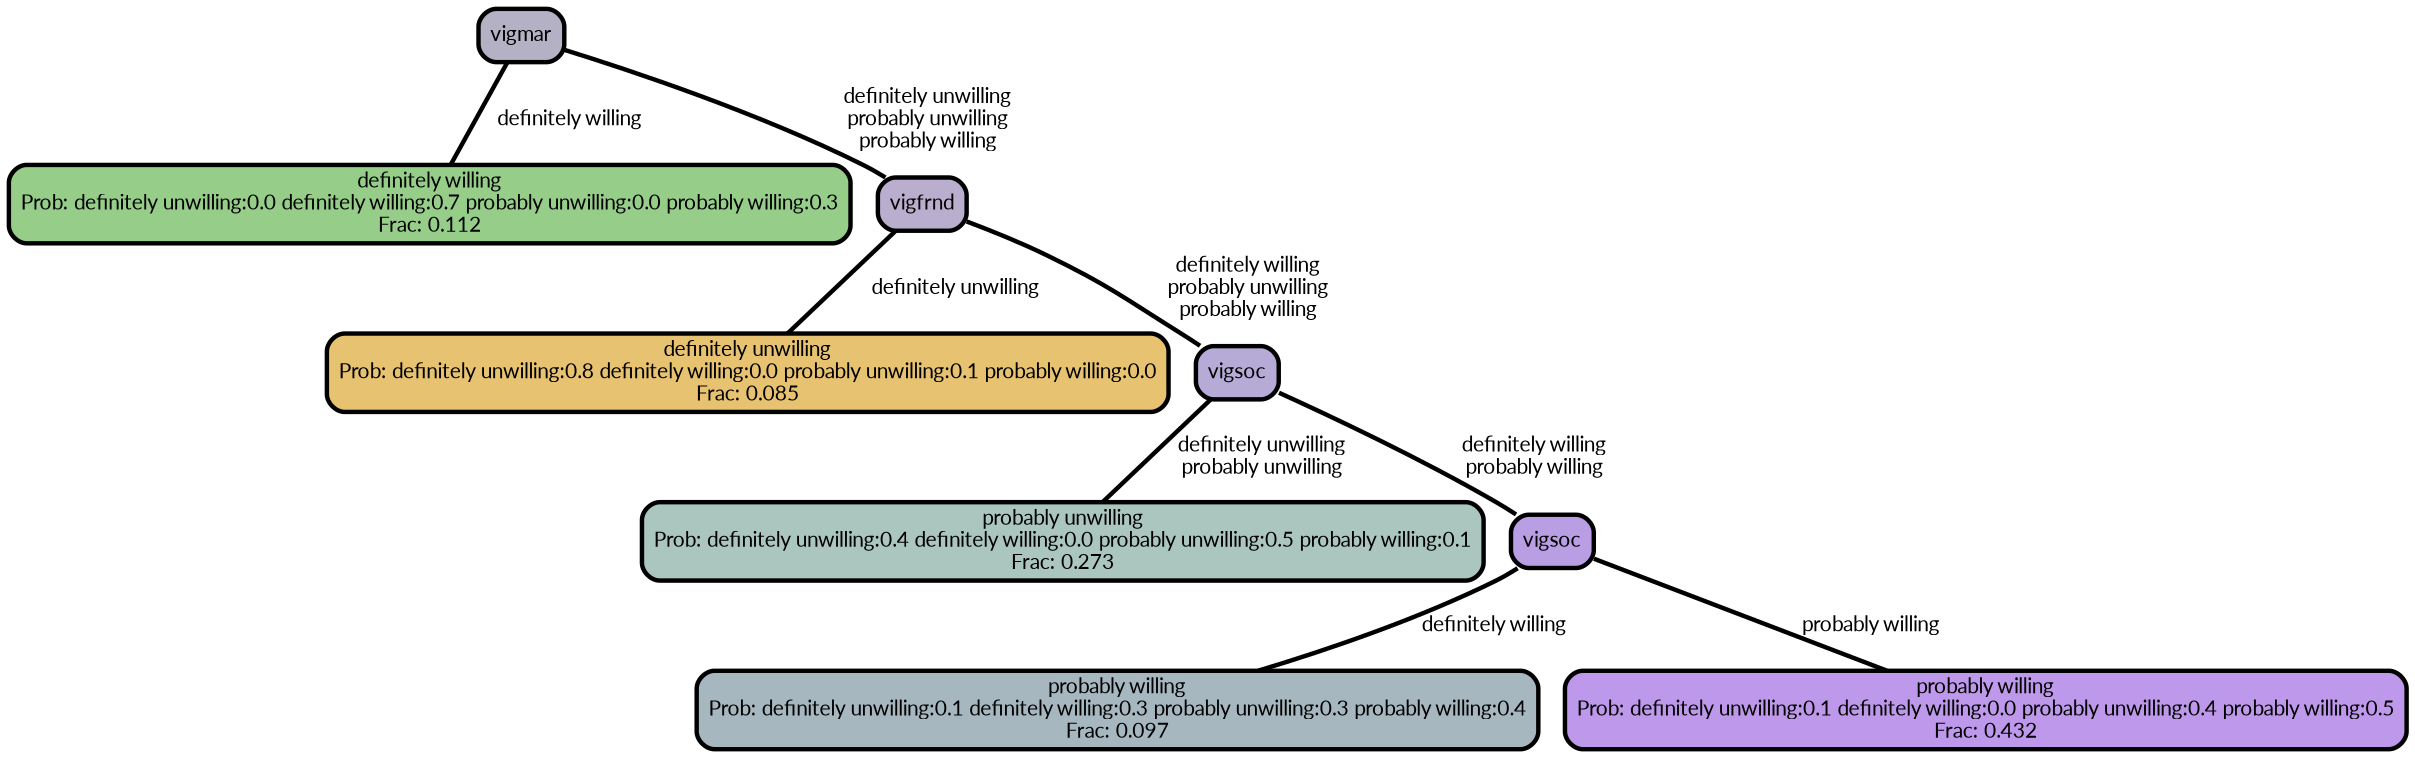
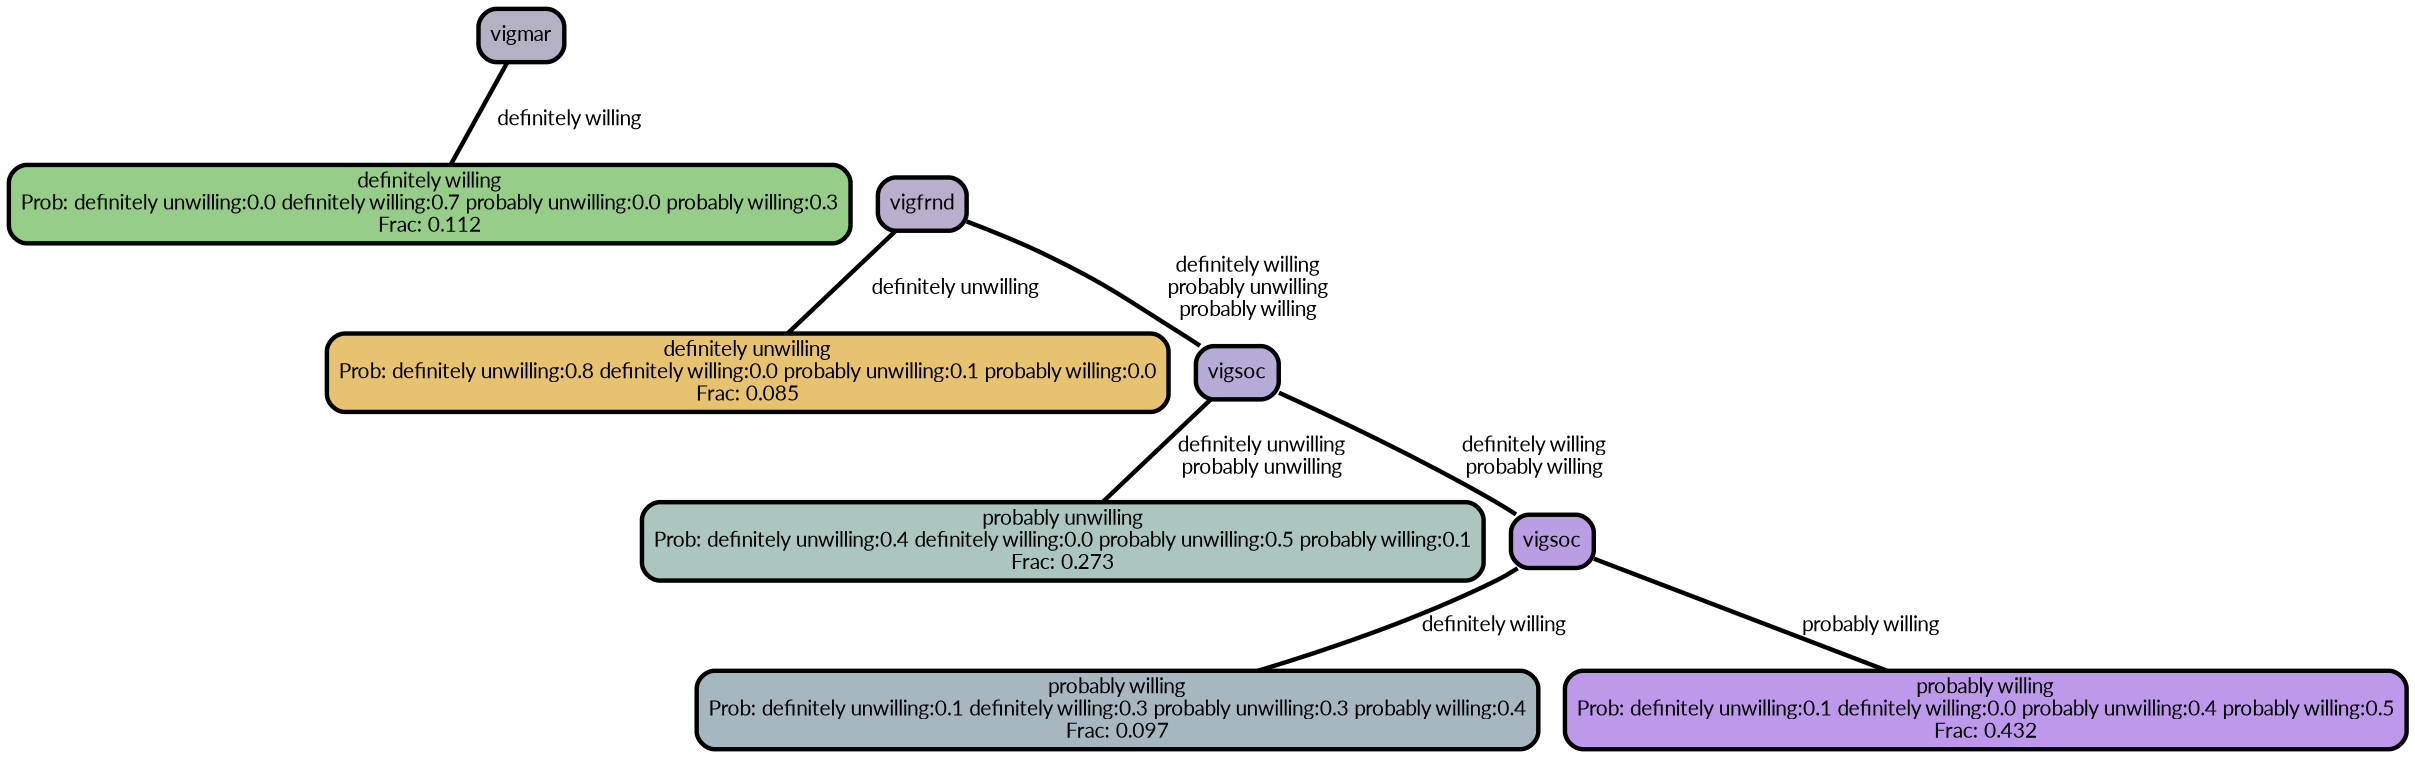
  graph {
    ranksep="0 equally"
    splines=straight
    fontname=Lato
    node [color=black fontcolor=black fontname=Lato penwidth=3 shape=box style="filled, rounded"]
    edge [color=black fontname=Lato penwidth=3]
    n1 [fillcolor="#95cd89" label="definitely willing\nProb: definitely unwilling:0.0 definitely willing:0.7 probably unwilling:0.0 probably willing:0.3\nFrac: 0.112"]
    n2 [fillcolor="#b5b1c5" label=vigmar]
    n3 [fillcolor="#b9aecd" label=vigfrnd]
    n4 [fillcolor="#e7c271" label="definitely unwilling\nProb: definitely unwilling:0.8 definitely willing:0.0 probably unwilling:0.1 probably willing:0.0\nFrac: 0.085"]
    n5 [fillcolor="#b5abd6" label=vigsoc]
    n6 [fillcolor="#abc6bf" label="probably unwilling\nProb: definitely unwilling:0.4 definitely willing:0.0 probably unwilling:0.5 probably willing:0.1\nFrac: 0.273"]
    n7 [fillcolor="#ba9ee3" label=vigsoc]
    n8 [fillcolor="#a6b7c0" label="probably willing\nProb: definitely unwilling:0.1 definitely willing:0.3 probably unwilling:0.3 probably willing:0.4\nFrac: 0.097"]
    n9 [fillcolor="#be98ea" label="probably willing\nProb: definitely unwilling:0.1 definitely willing:0.0 probably unwilling:0.4 probably willing:0.5\nFrac: 0.432"]
    subgraph sub_1 {
      rank=same
    }
    n2 -- n1 [label=" definitely willing"]
-   n2 -- n3 [label=" definitely unwilling\n probably unwilling\n probably willing"]
    n3 -- n4 [label=" definitely unwilling"]
    n3 -- n5 [label=" definitely willing\n probably unwilling\n probably willing"]
    n5 -- n6 [label=" definitely unwilling\n probably unwilling"]
    n5 -- n7 [label=" definitely willing\n probably willing"]
    n7 -- n8 [label=" definitely willing"]
    n7 -- n9 [label=" probably willing"]
  }
